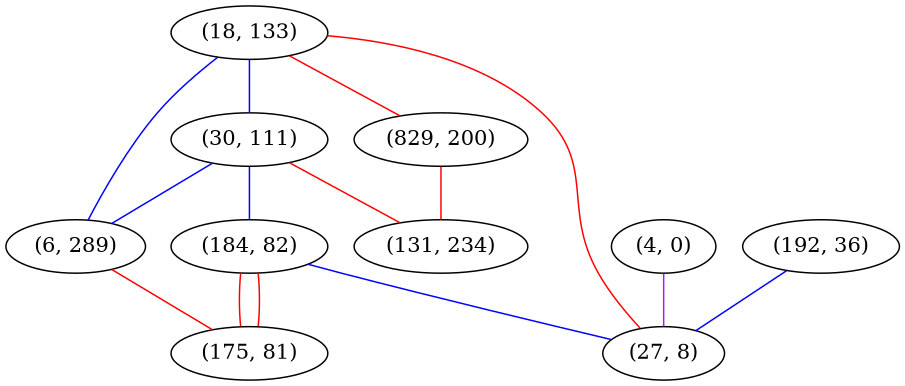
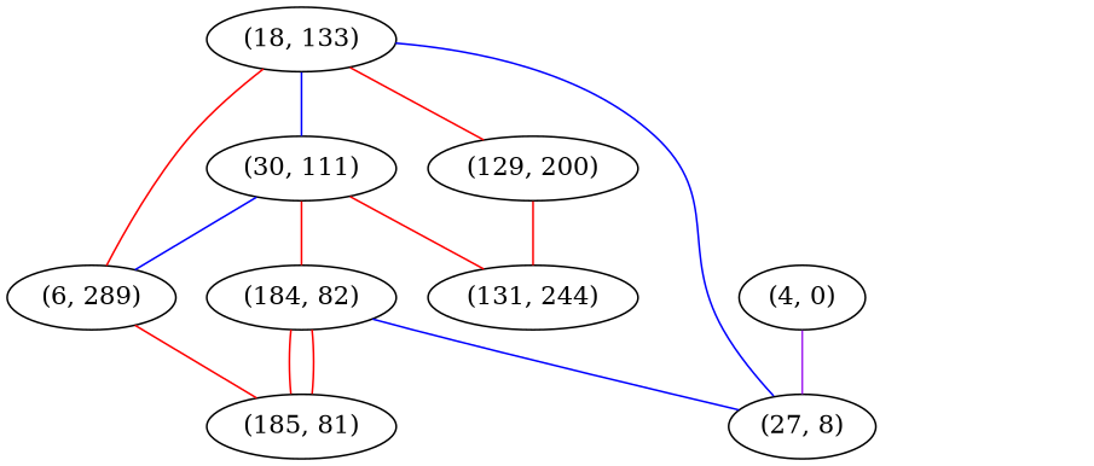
  graph {
    edge [color=red weight=1]
    n1 [label="(18, 133)"]
    "(30, 111)"
    "(6, 289)"
-   "(129, 200)" [label="(829, 200)"]
+   "(129, 200)"
    "(27, 8)"
    "(184, 82)"
-   "(131, 234)"
-   "(185, 81)" [label="(175, 81)"]
+   "(131, 234)" [label="(131, 244)"]
+   "(185, 81)"
    n9 [label="(4, 0)"]
-   "(192, 36)"
    n1 -- "(30, 111)" [color=blue weight=3]
-   n1 -- "(6, 289)" [color=blue]
+   n1 -- "(6, 289)"
    n1 -- "(129, 200)"
-   n1 -- "(27, 8)"
+   n1 -- "(27, 8)" [color=blue]
    "(30, 111)" -- "(6, 289)" [color=blue weight=3]
-   "(30, 111)" -- "(184, 82)" [color=blue]
+   "(30, 111)" -- "(184, 82)"
    "(30, 111)" -- "(131, 234)" [weight=3]
    "(6, 289)" -- "(185, 81)"
    "(129, 200)" -- "(131, 234)"
    "(184, 82)" -- "(27, 8)" [color=blue weight=3]
    "(184, 82)" -- "(185, 81)"
    "(184, 82)" -- "(185, 81)"
    n9 -- "(27, 8)" [color=purple weight=4]
-   "(192, 36)" -- "(27, 8)" [color=blue weight=3]
  }
